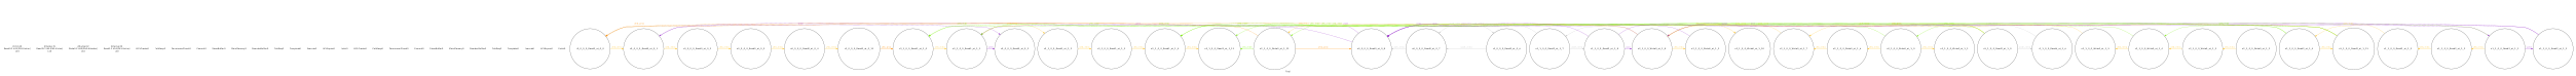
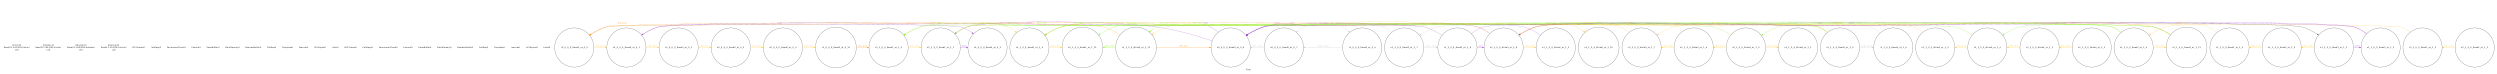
  digraph {
    fontname="IBM Plex Sans"
    label=Final
    splines=true
    node [fontname="IBM Plex Sans" shape=circle]
    edge [color=goldenrod1 constraint=false fontcolor=goldenrod1 fontname="IBM Plex Sans"]
    n1 [label="Victim.I0\nRead0.C VA1(PA1:Victim)\nL10\n" shape=none]
    n2 [label="Attacker.I1\nRead2.C VA1(PA1:Victim)\nL10\n" shape=none]
    n3 [label="Attacker.I2\nWrite0.C VA0(PA0:Attacker)\nL10\n" shape=none]
    n4 [label="Attacker.I3\nRead1.C VA1(PA1:Victim)\nL10\n" shape=none]
    n5 [label=ViCLCreate0 shape=none]
    n6 [label=CohResp0 shape=none]
    n7 [label=PermissionCheck0 shape=none]
    n8 [label=Commit0 shape=none]
    n9 [label=StoreBuffer0 shape=none]
    n10 [label=MainMemory0 shape=none]
    n11 [label=ReorderBuffer0 shape=none]
    n12 [label=CohReq0 shape=none]
    n13 [label=Complete0 shape=none]
    n14 [label=Execute0 shape=none]
    n15 [label=ViCLExpire0 shape=none]
    n16 [label=Fetch0 shape=none]
    n17 [label=ViCLCreate0 shape=none]
    n18 [label=CohResp0 shape=none]
    n19 [label=PermissionCheck0 shape=none]
    n20 [label=Commit0 shape=none]
    n21 [label=StoreBuffer0 shape=none]
    n22 [label=MainMemory0 shape=none]
    n23 [label=ReorderBuffer0 shape=none]
    n24 [label=CohReq0 shape=none]
    n25 [label=Complete0 shape=none]
    n26 [label=Execute0 shape=none]
    n27 [label=ViCLExpire0 shape=none]
    n28 [label=Fetch0 shape=none]
    n0_0_0_0_Read0_at_0_0
    n0_0_0_0_Read0_at_0_1
    n0_0_0_0_Read0_at_0_6
    n0_0_0_0_Read0_at_0_2
    n0_0_0_0_Read0_at_0_9
    n0_0_0_0_Read0_at_0_7
    n0_0_0_0_Read0_at_0_3
    n0_0_0_0_Read0_at_0_4
    n0_0_0_0_Read0_at_0_11
    n3_1_0_0_Read1_at_1_0
    n0_0_0_0_Read0_at_0_8
    n3_1_0_0_Read1_at_1_1
    n3_1_0_0_Read1_at_1_2
    n2_1_0_0_Write0_at_1_0
    n2_1_0_0_Write0_at_1_1
    n2_1_0_0_Write0_at_1_6
    n2_1_0_0_Write0_at_1_7
    n2_1_0_0_Write0_at_1_2
    n2_1_0_0_Write0_at_1_3
    n2_1_0_0_Write0_at_1_4
    n2_1_0_0_Write0_at_1_5
    n3_1_0_0_Read1_at_1_4
    n2_1_0_0_Write0_at_1_8
    n3_1_0_0_Read1_at_1_11
    n2_1_0_0_Write0_at_1_9
    n2_1_0_0_Write0_at_1_10
    n2_1_0_0_Write0_at_1_11
    n3_1_0_0_Read1_at_1_3
    n1_1_0_0_Read2_at_1_0
    n58 [label=n1_1_0_0_Read6_at_1_6]
    n1_1_0_0_Read2_at_1_1
    n1_1_0_0_Read2_at_1_2
    n1_1_0_0_Read2_at_1_9
    n1_1_0_0_Read2_at_1_7
    n1_1_0_0_Read2_at_1_3
    n1_1_0_0_Read2_at_1_4
    n1_1_0_0_Read2_at_1_11
    n1_1_0_0_Read2_at_1_8
    n0_0_0_0_Read0_at_0_0 -> n0_0_0_0_Read0_at_0_1 [label=uhb_intra]
    n0_0_0_0_Read0_at_0_0 -> n0_0_0_0_Read0_at_0_6 [color=gray fontcolor=gray label=ucoh_intra]
    n0_0_0_0_Read0_at_0_1 -> n0_0_0_0_Read0_at_0_2 [label=uhb_intra]
    n0_0_0_0_Read0_at_0_1 -> n0_0_0_0_Read0_at_0_9 [color=darkorchid fontcolor=darkorchid label=uvicl]
    n0_0_0_0_Read0_at_0_6 -> n0_0_0_0_Read0_at_0_7 [color=gray fontcolor=gray label=ucoh_intra]
    n0_0_0_0_Read0_at_0_2 -> n0_0_0_0_Read0_at_0_3 [label=uhb_intra]
    n0_0_0_0_Read0_at_0_7 -> n0_0_0_0_Read0_at_0_8 [color=gray fontcolor=gray label=ucoh_intra]
    n0_0_0_0_Read0_at_0_3 -> n0_0_0_0_Read0_at_0_4 [label=uhb_intra]
    n0_0_0_0_Read0_at_0_4 -> n0_0_0_0_Read0_at_0_11 [label=uhb_intra]
    n0_0_0_0_Read0_at_0_11 -> n3_1_0_0_Read1_at_1_0 [color=darkorange fontcolor=darkorange label=uhb_proc]
    n3_1_0_0_Read1_at_1_0 -> n3_1_0_0_Read1_at_1_1 [label=uhb_intra]
    n0_0_0_0_Read0_at_0_8 -> n0_0_0_0_Read0_at_0_1 [color=darkorchid fontcolor=darkorchid label=uvicl]
    n0_0_0_0_Read0_at_0_8 -> n3_1_0_0_Read1_at_1_1 [color=darkorchid fontcolor=darkorchid label=uvicl]
    n3_1_0_0_Read1_at_1_1 -> n0_0_0_0_Read0_at_0_9 [color=darkorchid fontcolor=darkorchid label=uvicl]
-   n3_1_0_0_Read1_at_1_1 -> n3_1_0_0_Read1_at_1_2 [label=uhb_intra]
+   n3_1_0_0_Read1_at_1_1 -> n3_1_0_0_Read1_at_1_4 [label=uhb_intra]
    n3_1_0_0_Read1_at_1_2 -> n3_1_0_0_Read1_at_1_3 [label=uhb_intra]
    n2_1_0_0_Write0_at_1_0 -> n3_1_0_0_Read1_at_1_0 [color=chartreuse2 fontcolor=chartreuse2 label=uhb_inter]
    n2_1_0_0_Write0_at_1_0 -> n2_1_0_0_Write0_at_1_1 [label=uhb_intra]
    n2_1_0_0_Write0_at_1_0 -> n2_1_0_0_Write0_at_1_6 [label=uhb_intra]
    n2_1_0_0_Write0_at_1_6 -> n2_1_0_0_Write0_at_1_7 [label=uhb_intra]
    n2_1_0_0_Write0_at_1_7 -> n2_1_0_0_Write0_at_1_8 [label=uhb_intra]
    n2_1_0_0_Write0_at_1_2 -> n2_1_0_0_Write0_at_1_3 [label=uhb_intra]
    n2_1_0_0_Write0_at_1_3 -> n2_1_0_0_Write0_at_1_4 [label=uhb_intra]
    n2_1_0_0_Write0_at_1_4 -> n2_1_0_0_Write0_at_1_5 [label=uhb_intra]
    n2_1_0_0_Write0_at_1_4 -> n3_1_0_0_Read1_at_1_4 [color=chartreuse2 fontcolor=chartreuse2 label=uhb_inter]
    n2_1_0_0_Write0_at_1_5 -> n2_1_0_0_Write0_at_1_8 [label=uhb_intra]
    n3_1_0_0_Read1_at_1_4 -> n3_1_0_0_Read1_at_1_11 [label=uhb_intra]
    n2_1_0_0_Write0_at_1_8 -> n0_0_0_0_Read0_at_0_8 [color=darkorchid fontcolor=darkorchid label=ucci]
    n2_1_0_0_Write0_at_1_8 -> n2_1_0_0_Write0_at_1_9 [label=uhb_intra]
    n2_1_0_0_Write0_at_1_8 -> n2_1_0_0_Write0_at_1_10 [label=uhb_intra]
    n2_1_0_0_Write0_at_1_8 -> n2_1_0_0_Write0_at_1_11 [label=uhb_intra]
    n2_1_0_0_Write0_at_1_9 -> n0_0_0_0_Read0_at_0_8 [color=darkorchid fontcolor=darkorchid label=ucci]
    n2_1_0_0_Write0_at_1_11 -> n0_0_0_0_Read0_at_0_0 [color=darkorange fontcolor=darkorange label=uhb_proc]
    n2_1_0_0_Write0_at_1_11 -> n0_0_0_0_Read0_at_0_8 [color=darkorange fontcolor=darkorange label=uhb_proc]
    n2_1_0_0_Write0_at_1_11 -> n3_1_0_0_Read1_at_1_11 [color=chartreuse2 fontcolor=chartreuse2 label=uhb_inter]
    n3_1_0_0_Read1_at_1_3 -> n3_1_0_0_Read1_at_1_4 [label=uhb_intra]
    n1_1_0_0_Read2_at_1_0 -> n3_1_0_0_Read1_at_1_0 [color=chartreuse2 fontcolor=chartreuse2 label=uhb_inter]
    n1_1_0_0_Read2_at_1_0 -> n2_1_0_0_Write0_at_1_0 [color=chartreuse2 fontcolor=chartreuse2 label=uhb_inter]
    n1_1_0_0_Read2_at_1_0 -> n2_1_0_0_Write0_at_1_7 [label=uhb_intra]
    n1_1_0_0_Read2_at_1_0 -> n58 [color=gray fontcolor=gray label=ucoh_intra]
    n58 -> n1_1_0_0_Read2_at_1_7 [color=gray fontcolor=gray label=ucoh_intra]
    n1_1_0_0_Read2_at_1_1 -> n3_1_0_0_Read1_at_1_1 [color=chartreuse2 fontcolor=chartreuse2 label=uhb_inter]
    n1_1_0_0_Read2_at_1_1 -> n1_1_0_0_Read2_at_1_2 [label=uhb_intra]
    n1_1_0_0_Read2_at_1_1 -> n1_1_0_0_Read2_at_1_9 [color=darkorchid fontcolor=darkorchid label=uvicl]
    n1_1_0_0_Read2_at_1_2 -> n1_1_0_0_Read2_at_1_3 [label=uhb_intra]
    n1_1_0_0_Read2_at_1_9 -> n0_0_0_0_Read0_at_0_8 [color=darkorchid fontcolor=darkorchid label=ucci]
    n1_1_0_0_Read2_at_1_9 -> n2_1_0_0_Write0_at_1_8 [color=darkorchid fontcolor=darkorchid label=ucci]
    n1_1_0_0_Read2_at_1_7 -> n0_0_0_0_Read0_at_0_7 [color=gray fontcolor=gray label=ucoh_inter]
    n1_1_0_0_Read2_at_1_7 -> n1_1_0_0_Read2_at_1_8 [color=gray fontcolor=gray label=ucoh_intra]
    n1_1_0_0_Read2_at_1_3 -> n1_1_0_0_Read2_at_1_4 [label=uhb_intra]
    n1_1_0_0_Read2_at_1_4 -> n2_1_0_0_Write0_at_1_4 [color=chartreuse2 fontcolor=chartreuse2 label=uhb_inter]
    n1_1_0_0_Read2_at_1_4 -> n3_1_0_0_Read1_at_1_4 [color=chartreuse2 fontcolor=chartreuse2 label=uhb_inter]
    n1_1_0_0_Read2_at_1_4 -> n1_1_0_0_Read2_at_1_11 [label=uhb_intra]
    n1_1_0_0_Read2_at_1_11 -> n0_0_0_0_Read0_at_0_0 [color=darkorange fontcolor=darkorange label=uhb_proc]
    n1_1_0_0_Read2_at_1_11 -> n3_1_0_0_Read1_at_1_11 [color=chartreuse2 fontcolor=chartreuse2 label=uhb_inter]
    n1_1_0_0_Read2_at_1_11 -> n2_1_0_0_Write0_at_1_11 [color=chartreuse2 fontcolor=chartreuse2 label=uhb_inter]
    n1_1_0_0_Read2_at_1_8 -> n0_0_0_0_Read0_at_0_8 [color=darkorchid fontcolor=darkorchid label=ucci]
    n1_1_0_0_Read2_at_1_8 -> n2_1_0_0_Write0_at_1_8 [color=darkorchid fontcolor=darkorchid label=ucci]
    n1_1_0_0_Read2_at_1_8 -> n1_1_0_0_Read2_at_1_1 [color=darkorchid fontcolor=darkorchid label=uvicl]
  }
